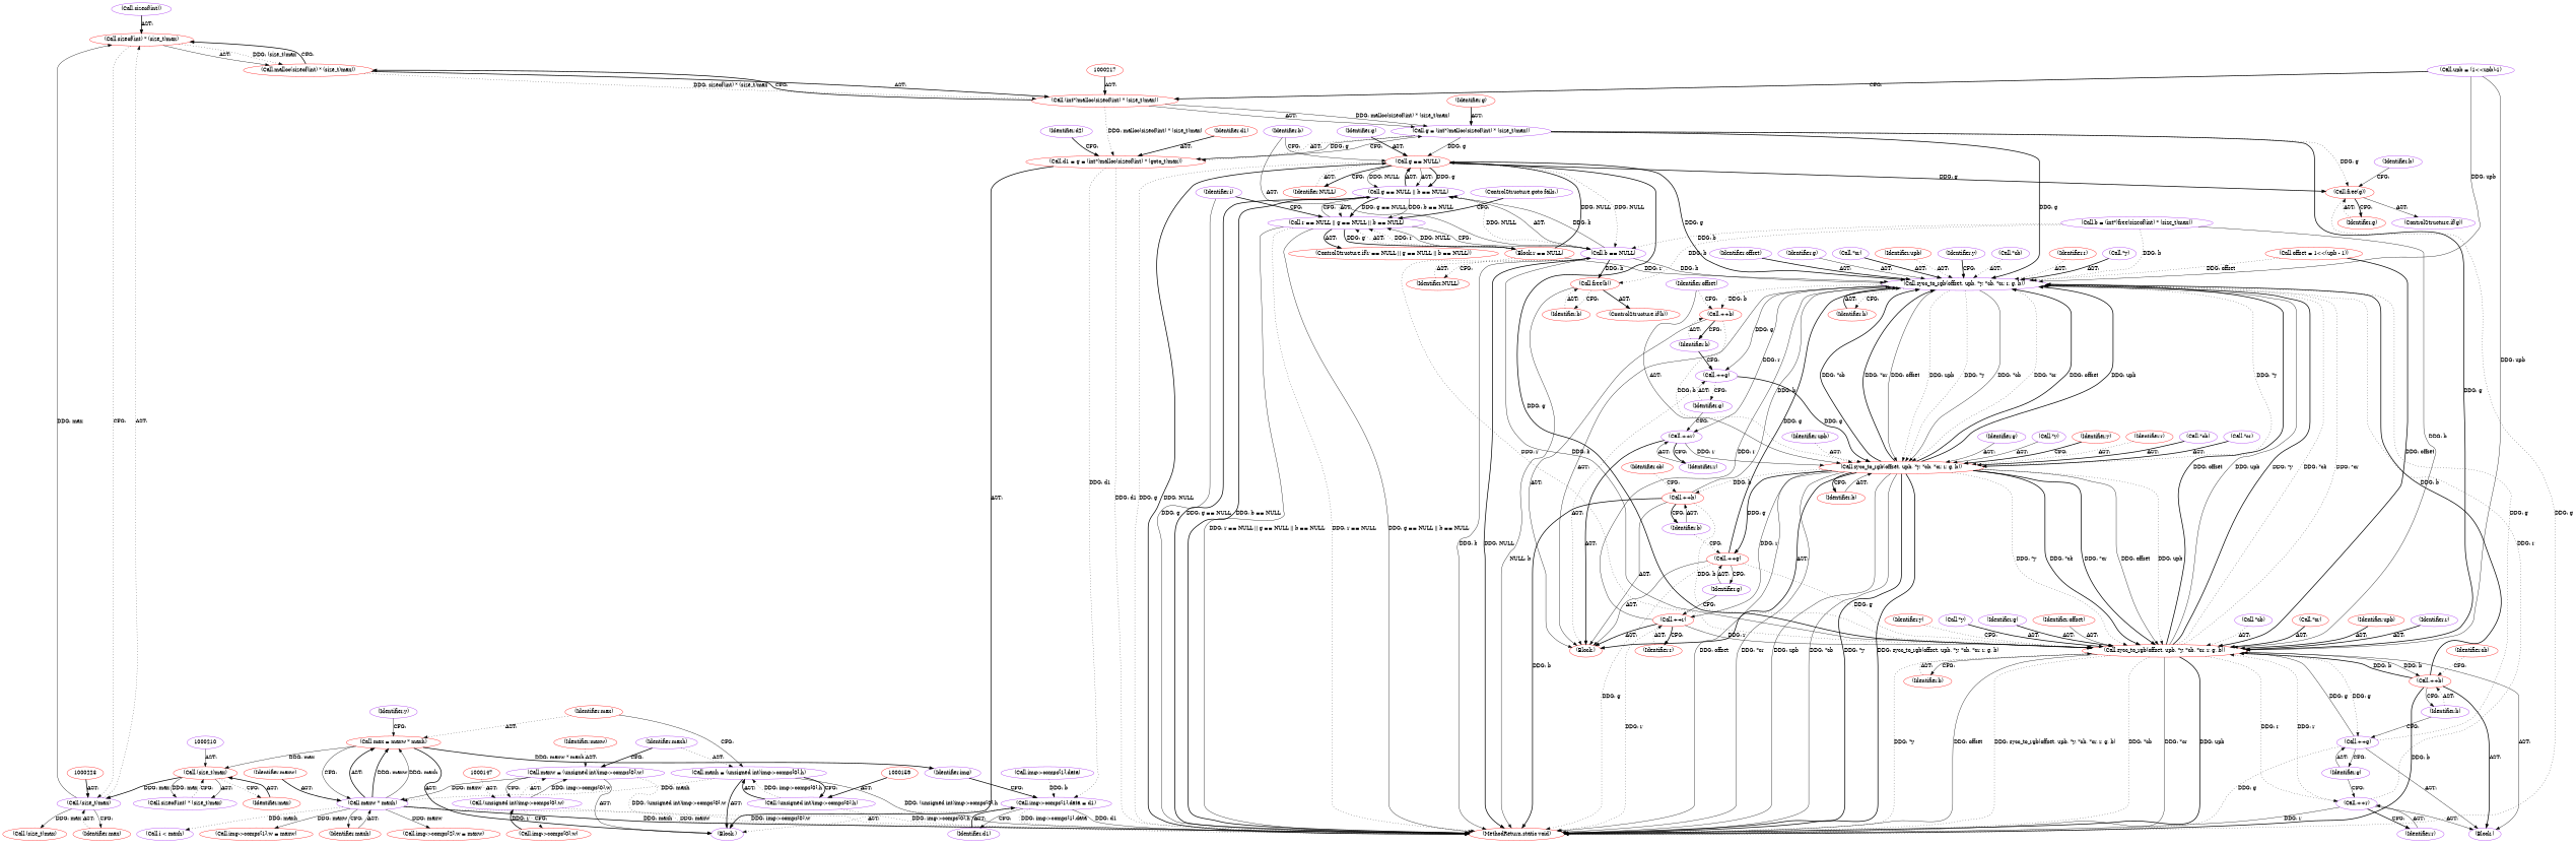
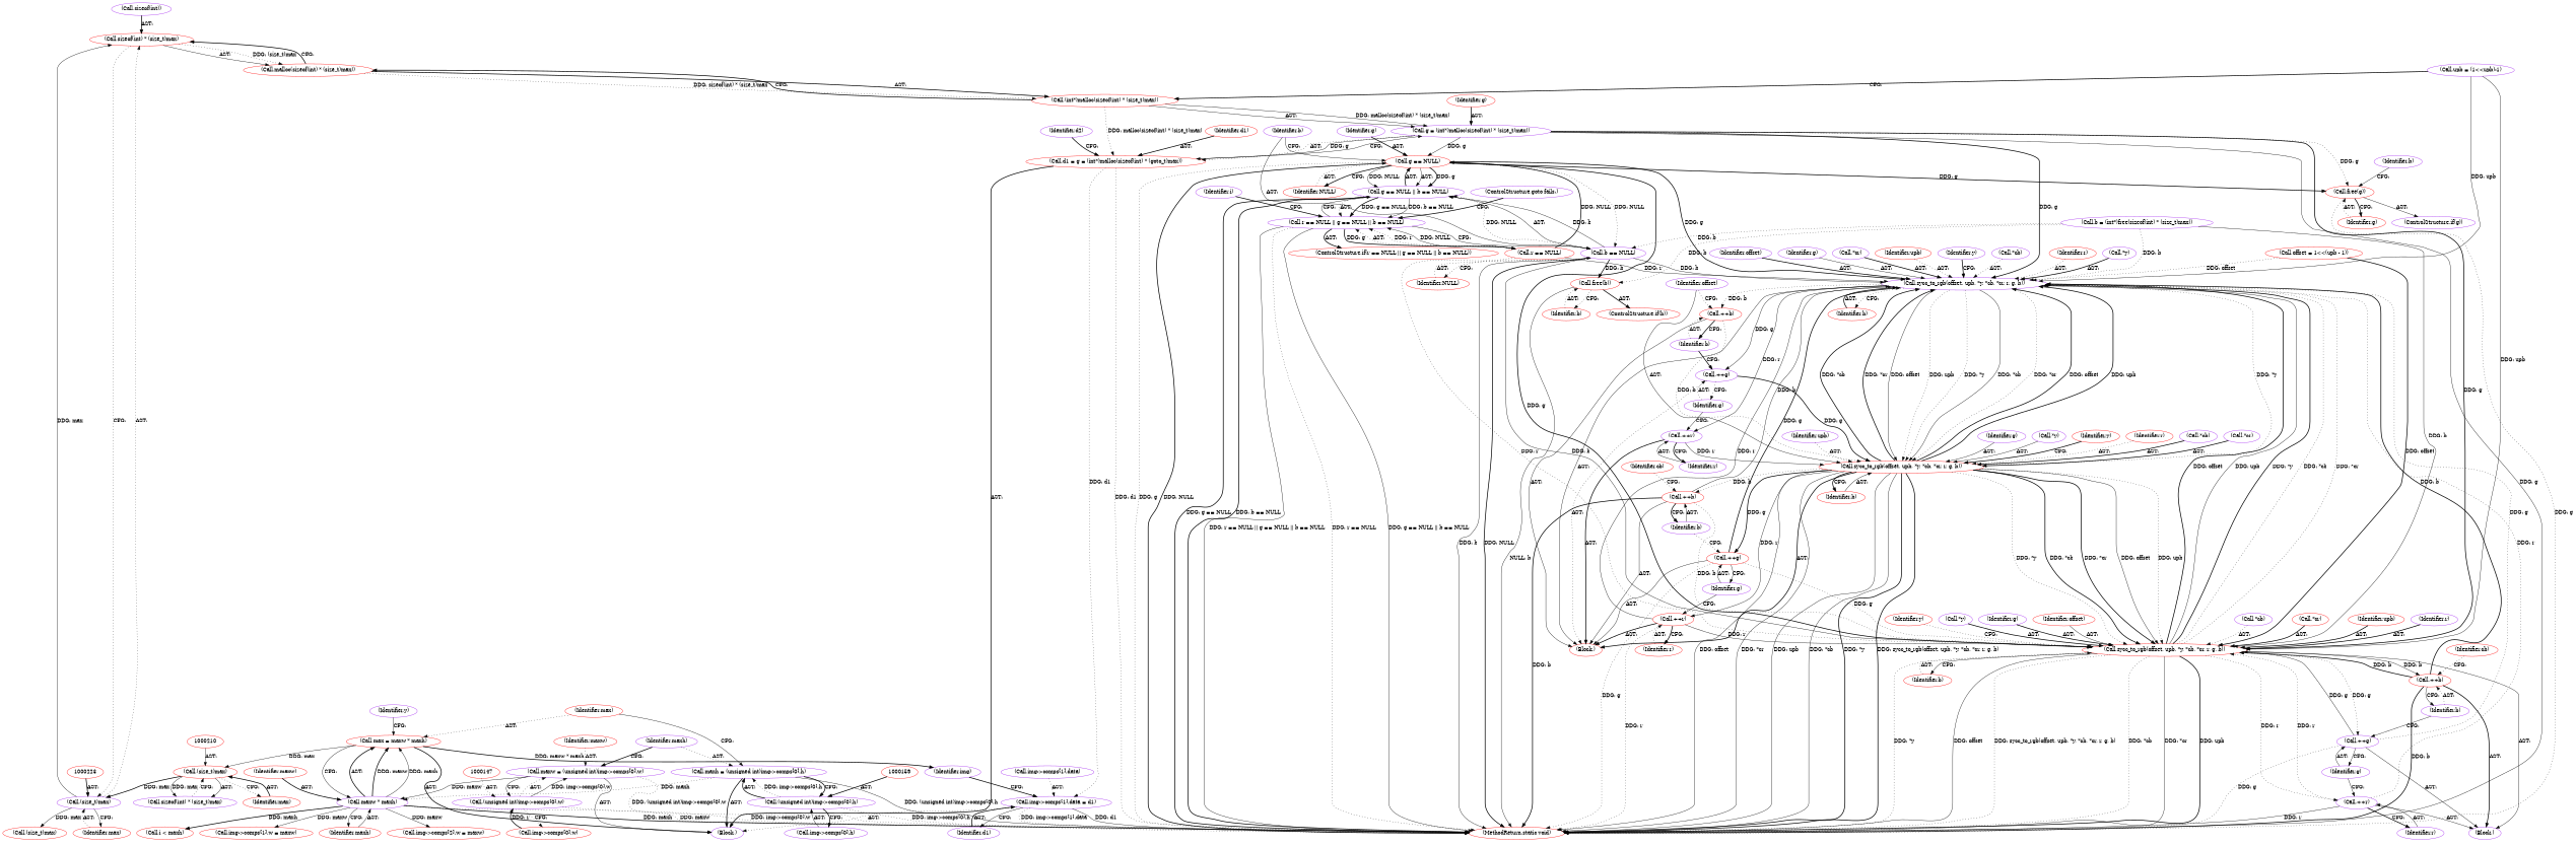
  digraph {
    node [color=purple]
    edge [style=solid]
    n1 [color=red label="(Call,sizeof(int) * (size_t)max)"]
    n2 [label="(Call,(size_t)max)"]
    n3 [color=red label="(Call,malloc(sizeof(int) * (size_t)max))"]
    n4 [color=red label="(Identifier,max)"]
    n5 [color=red label="(Call,(size_t)max)"]
    n6 [color=red label="(Call,(int*)malloc(sizeof(int) * (size_t)max))"]
    n7 [color=red label="(Call,(size_t)max)"]
    n8 [label="(Call,sizeof(int) * (size_t)max)"]
    n9 [color=red label="(Identifier,max)"]
    n10 [color=red label="(Call,max = maxw * maxh)"]
    n11 [label="(Call,maxw * maxh)"]
    n12 [label="(Block,)"]
    n13 [label="(Identifier,img)"]
    n14 [color=red label="(MethodReturn,static void)"]
    n15 [color=red label="(Identifier,maxh)"]
-   n16 [label="(Call,i < maxh)"]
+   n16 [color=red label="(Call,i < maxh)"]
    n17 [color=red label="(Call,img->comps[1].w = maxw)"]
    n18 [color=red label="(Call,img->comps[2].w = maxw)"]
    n19 [label="(Call,maxw = (unsigned int)img->comps[0].w)"]
    n20 [label="(Call,(unsigned int)img->comps[0].w)"]
    n21 [color=red label="(Call,img->comps[0].w)"]
    n22 [label="(Call,maxh = (unsigned int)img->comps[0].h)"]
    n23 [label="(Call,(unsigned int)img->comps[0].h)"]
+   n24 [label="(Call,img->comps[0].h)"]
    n25 [color=red label="(Call,d1 = g = (int*)malloc(sizeof(int) * (goto_t)max))"]
    n26 [label="(Call,g = (int*)malloc(sizeof(int) * (size_t)max))"]
    n27 [label="(Call,img->comps[1].data = d1)"]
    n28 [color=red label="(Call,g == NULL)"]
    n29 [label="(Call,sycc_to_rgb(offset, upb, *y, *cb, *cr, r, g, b))"]
    n30 [color=red label="(Call,sycc_to_rgb(offset, upb, *y, *cb, *cr, r, g, b))"]
    n31 [color=red label="(Call,free(g))"]
    n32 [label="(Identifier,d1)"]
    n33 [label="(Call,g == NULL || b == NULL)"]
    n34 [label="(Call,b == NULL)"]
    n35 [color=red label="(Identifier,NULL)"]
    n36 [label="(Call,++r)"]
    n37 [color=red label="(Call,sycc_to_rgb(offset, upb, *y, *cb, *cr, r, g, b))"]
    n38 [label="(Call,++g)"]
    n39 [color=red label="(Call,++b)"]
    n40 [color=red label="(Block,)"]
    n41 [color=red label="(Identifier,b)"]
    n42 [label="(Call,++r)"]
    n43 [label="(Call,++g)"]
    n44 [color=red label="(Call,++b)"]
    n45 [label="(Block,)"]
    n46 [color=red label="(Identifier,b)"]
    n47 [label="(ControlStructure,if(g))"]
    n48 [color=red label="(Identifier,g)"]
    n49 [label="(Call,r == NULL || g == NULL || b == NULL)"]
    n50 [color=red label="(Call,free(b))"]
    n51 [color=red label="(Identifier,NULL)"]
    n52 [color=red label="(ControlStructure,if(r == NULL || g == NULL || b == NULL))"]
-   n53 [color=red label="(Block,r == NULL)"]
+   n53 [color=red label="(Call,r == NULL)"]
    n54 [color=red label="(Identifier,b)"]
    n55 [color=red label="(ControlStructure,if(b))"]
    n56 [label="(Identifier,r)"]
    n57 [color=red label="(Call,++r)"]
    n58 [color=red label="(Call,++g)"]
    n59 [color=red label="(Call,++b)"]
    n60 [color=red label="(Identifier,b)"]
    n61 [label="(Identifier,g)"]
    n62 [label="(Identifier,b)"]
    n63 [color=red label="(Identifier,r)"]
    n64 [label="(Identifier,g)"]
    n65 [label="(Identifier,b)"]
    n66 [label="(Identifier,r)"]
    n67 [label="(Identifier,g)"]
    n68 [label="(Identifier,b)"]
    n69 [color=red label="(Identifier,maxw)"]
    n70 [color=red label="(Identifier,d1)"]
    n71 [label="(Identifier,offset)"]
    n72 [label="(Identifier,y)"]
    n73 [label="(Call,sizeof(int))"]
    n74 [label="(Call,img->comps[1].data)"]
    n75 [label="(Identifier,g)"]
    n76 [label="(ControlStructure,goto fails;)"]
    n77 [label="(Call,*y)"]
    n78 [label="(Identifier,d2)"]
    n79 [label="(Call,*cb)"]
    n80 [color=red label="(Identifier,g)"]
    n81 [label="(Call,*cb)"]
    n82 [color=red label="(Identifier,r)"]
    n83 [label="(Identifier,g)"]
    n84 [label="(Call,*y)"]
    n85 [label="(Identifier,i)"]
    n86 [color=red label="(Call,offset = 1<<(upb - 1))"]
    n87 [color=red label="(Identifier,y)"]
    n88 [label="(Call,b = (int*)free(sizeof(int) * (size_t)max))"]
    n89 [color=red label="(Call,*cr)"]
    n90 [color=red label="(Identifier,r)"]
    n91 [label="(Identifier,b)"]
    n92 [label="(Call,upb = (1<<upb)-1)"]
    n93 [label="(Identifier,offset)"]
    n94 [color=red label="(Identifier,maxw)"]
    n95 [color=red label="(Identifier,upb)"]
    n96 [label="(Identifier,r)"]
    n97 [label="(Identifier,g)"]
    n98 [label="(Identifier,maxh)"]
    n99 [label="(Call,*cr)"]
    n100 [color=red label="(Identifier,y)"]
    n101 [color=red label="(Identifier,upb)"]
    n102 [label="(Call,*cb)"]
    n103 [color=red label="(Identifier,cb)"]
    n104 [color=red label="(Identifier,max)"]
    n105 [label="(Call,*cr)"]
    n106 [color=red label="(Identifier,cb)"]
    n107 [label="(Identifier,upb)"]
    n108 [label="(Identifier,y)"]
    n109 [label="(Call,*y)"]
    n110 [label="(Identifier,g)"]
    n111 [label="(Identifier,b)"]
    n112 [color=red label="(Identifier,offset)"]
    1000223 [color=red]
-   1000210
+   1000210 [color=red]
    n115 [color=red label=1000147]
    1000159 [color=red]
-   1000217 [color=red]
    n1 -> n2 [label="CFG: " style=dotted]
    n1 -> n3 [label="AST: "]
    n1 -> n3 [label="DDG: (size_t)max" style=dotted]
    n2 -> n1 [label="AST: " style=dotted]
    n2 -> n1 [label="DDG: max"]
    n2 -> n4 [label="CFG: "]
    n2 -> n5 [label="DDG: max"]
    n3 -> n1 [label="CFG: " style=bold]
    n3 -> n6 [label="AST: " style=bold]
    n3 -> n6 [label="DDG: sizeof(int) * (size_t)max" style=dotted]
    n4 -> n2 [label="AST: " style=dotted]
    n6 -> n3 [label="CFG: " style=bold]
    n6 -> n25 [label="DDG: malloc(sizeof(int) * (size_t)max)" style=dotted]
    n6 -> n26 [label="AST: "]
    n6 -> n26 [label="DDG: malloc(sizeof(int) * (size_t)max)"]
    n7 -> n2 [label="DDG: max" style=bold]
    n7 -> n8 [label="AST: "]
    n7 -> n8 [label="DDG: max"]
    n7 -> n9 [label="CFG: " style=dotted]
    n8 -> n7 [label="CFG: " style=dotted]
    n9 -> n7 [label="AST: " style=bold]
    n10 -> n7 [label="DDG: max"]
    n10 -> n11 [label="CFG: "]
    n10 -> n12 [label="AST: " style=bold]
    n10 -> n13 [label="DDG: maxw * maxh" style=bold]
    n11 -> n10 [label="AST: " style=bold]
    n11 -> n10 [label="DDG: maxw" style=bold]
    n11 -> n10 [label="DDG: maxh"]
    n11 -> n14 [label="DDG: maxh" style=bold]
    n11 -> n14 [label="DDG: maxw" style=dotted]
    n11 -> n15 [label="CFG: "]
-   n11 -> n16 [label="DDG: maxh" style=dotted]
+   n11 -> n16 [label="DDG: maxh" style=bold]
    n11 -> n17 [label="DDG: maxw"]
    n11 -> n18 [label="DDG: maxw"]
    n13 -> n27 [label="CFG: " style=bold]
    n15 -> n11 [label="AST: "]
    n19 -> n11 [label="DDG: maxw"]
    n19 -> n12 [label="AST: "]
    n19 -> n14 [label="DDG: (unsigned int)img->comps[0].w" style=dotted]
    n19 -> n20 [label="CFG: "]
    n20 -> n14 [label="DDG: img->comps[0].w" style=dotted]
    n20 -> n19 [label="AST: " style=dotted]
    n20 -> n19 [label="DDG: img->comps[0].w"]
    n20 -> n21 [label="CFG: " style=dotted]
    n21 -> n20 [label="DDG: r" style=bold]
    n22 -> n11 [label="DDG: maxh" style=dotted]
    n22 -> n12 [label="AST: " style=bold]
    n22 -> n14 [label="DDG: (unsigned int)img->comps[0].h"]
    n22 -> n23 [label="CFG: " style=bold]
    n23 -> n14 [label="DDG: img->comps[0].h" style=dotted]
    n23 -> n22 [label="AST: " style=bold]
    n23 -> n22 [label="DDG: img->comps[0].h" style=dotted]
+   n23 -> n24 [label="CFG: " style=bold]
+   n24 -> n23 [label="AST: "]
    n25 -> n12 [label="AST: " style=bold]
    n25 -> n14 [label="DDG: d1" style=dotted]
    n25 -> n26 [label="CFG: "]
    n25 -> n27 [label="DDG: d1" style=dotted]
-   n85 -> n14 [label="DDG: g"]
+   n26 -> n14 [label="DDG: g"]
    n26 -> n25 [label="AST: " style=dotted]
    n26 -> n25 [label="DDG: g"]
    n26 -> n28 [label="DDG: g"]
    n26 -> n29 [label="DDG: g" style=bold]
    n26 -> n30 [label="DDG: g" style=bold]
    n26 -> n31 [label="DDG: g" style=dotted]
    n27 -> n12 [label="AST: " style=dotted]
    n27 -> n14 [label="DDG: img->comps[1].data" style=dotted]
    n27 -> n14 [label="DDG: d1"]
    n27 -> n32 [label="CFG: "]
    n28 -> n14 [label="DDG: g" style=dotted]
    n28 -> n14 [label="DDG: NULL" style=bold]
    n28 -> n29 [label="DDG: g" style=bold]
    n28 -> n30 [label="DDG: g" style=bold]
    n28 -> n31 [label="DDG: g" style=bold]
    n28 -> n33 [label="AST: "]
    n28 -> n33 [label="DDG: g" style=bold]
    n28 -> n33 [label="DDG: NULL"]
    n28 -> n34 [label="DDG: NULL" style=dotted]
    n28 -> n35 [label="CFG: " style=bold]
    n29 -> n36 [label="DDG: r"]
    n29 -> n37 [label="DDG: offset"]
    n29 -> n37 [label="DDG: upb" style=dotted]
    n29 -> n37 [label="DDG: *y" style=dotted]
    n29 -> n37 [label="DDG: *cb"]
    n29 -> n37 [label="DDG: *cr" style=dotted]
    n29 -> n38 [label="DDG: g"]
    n29 -> n39 [label="DDG: b" style=dotted]
    n29 -> n40 [label="AST: "]
    n29 -> n41 [label="CFG: " style=dotted]
    n30 -> n14 [label="DDG: sycc_to_rgb(offset, upb, *y, *cb, *cr, r, g, b)" style=dotted]
    n30 -> n14 [label="DDG: *cb" style=dotted]
    n30 -> n14 [label="DDG: *cr"]
    n30 -> n14 [label="DDG: upb" style=bold]
    n30 -> n14 [label="DDG: *y" style=dotted]
    n30 -> n14 [label="DDG: offset"]
    n30 -> n29 [label="DDG: offset" style=bold]
    n30 -> n29 [label="DDG: upb"]
    n30 -> n29 [label="DDG: *y" style=bold]
    n30 -> n29 [label="DDG: *cb" style=dotted]
    n30 -> n29 [label="DDG: *cr" style=dotted]
    n30 -> n42 [label="DDG: r" style=dotted]
    n30 -> n43 [label="DDG: g" style=dotted]
    n30 -> n44 [label="DDG: b"]
    n30 -> n45 [label="AST: "]
    n30 -> n46 [label="CFG: "]
    n31 -> n14 [label="DDG: g" style=dotted]
    n31 -> n47 [label="AST: "]
    n31 -> n48 [label="CFG: " style=bold]
    n32 -> n27 [label="AST: " style=bold]
    n33 -> n14 [label="DDG: g == NULL" style=bold]
    n33 -> n14 [label="DDG: b == NULL" style=bold]
    n33 -> n28 [label="AST: " style=bold]
    n33 -> n49 [label="AST: " style=dotted]
    n33 -> n49 [label="DDG: g == NULL" style=bold]
    n33 -> n49 [label="DDG: b == NULL"]
    n34 -> n14 [label="DDG: b"]
    n34 -> n14 [label="DDG: NULL" style=bold]
    n34 -> n29 [label="DDG: b"]
    n34 -> n30 [label="DDG: b"]
    n34 -> n33 [label="AST: "]
    n34 -> n33 [label="DDG: b"]
    n34 -> n33 [label="DDG: NULL" style=dotted]
    n34 -> n50 [label="DDG: b" style=bold]
    n34 -> n51 [label="CFG: " style=dotted]
    n35 -> n28 [label="AST: " style=dotted]
    n36 -> n37 [label="DDG: r"]
    n36 -> n40 [label="AST: " style=bold]
    n36 -> n56 [label="CFG: " style=bold]
    n37 -> n14 [label="DDG: offset"]
    n37 -> n14 [label="DDG: *cr"]
    n37 -> n14 [label="DDG: upb"]
    n37 -> n14 [label="DDG: *cb"]
    n37 -> n14 [label="DDG: *y" style=bold]
    n37 -> n14 [label="DDG: sycc_to_rgb(offset, upb, *y, *cb, *cr, r, g, b)" style=bold]
    n37 -> n29 [label="DDG: offset" style=bold]
    n37 -> n29 [label="DDG: upb" style=bold]
    n37 -> n29 [label="DDG: *y" style=dotted]
    n37 -> n29 [label="DDG: *cb" style=bold]
    n37 -> n29 [label="DDG: *cr" style=bold]
    n37 -> n30 [label="DDG: offset"]
    n37 -> n30 [label="DDG: upb" style=dotted]
    n37 -> n30 [label="DDG: *y" style=dotted]
    n37 -> n30 [label="DDG: *cb" style=bold]
    n37 -> n30 [label="DDG: *cr" style=bold]
    n37 -> n40 [label="AST: " style=bold]
    n37 -> n57 [label="DDG: r"]
    n37 -> n58 [label="DDG: g" style=bold]
    n37 -> n59 [label="DDG: b" style=dotted]
    n37 -> n60 [label="CFG: " style=bold]
    n38 -> n37 [label="DDG: g" style=bold]
    n38 -> n40 [label="AST: " style=dotted]
    n38 -> n61 [label="CFG: " style=dotted]
    n39 -> n37 [label="DDG: b" style=dotted]
    n39 -> n40 [label="AST: "]
    n39 -> n62 [label="CFG: " style=bold]
    n41 -> n29 [label="AST: " style=bold]
    n42 -> n14 [label="DDG: r"]
    n42 -> n29 [label="DDG: r" style=dotted]
    n42 -> n30 [label="DDG: r" style=dotted]
    n42 -> n45 [label="AST: "]
    n42 -> n66 [label="CFG: " style=bold]
    n43 -> n14 [label="DDG: g" style=dotted]
    n43 -> n29 [label="DDG: g" style=dotted]
    n43 -> n30 [label="DDG: g"]
    n43 -> n45 [label="AST: "]
    n43 -> n67 [label="CFG: "]
    n44 -> n14 [label="DDG: b" style=bold]
    n44 -> n29 [label="DDG: b" style=bold]
    n44 -> n30 [label="DDG: b" style=bold]
    n44 -> n45 [label="AST: " style=bold]
    n44 -> n68 [label="CFG: "]
    n46 -> n30 [label="AST: " style=dotted]
    n48 -> n31 [label="AST: " style=dotted]
    n49 -> n14 [label="DDG: r == NULL || g == NULL || b == NULL"]
    n49 -> n14 [label="DDG: r == NULL" style=dotted]
    n49 -> n14 [label="DDG: g == NULL || b == NULL"]
    n49 -> n33 [label="CFG: "]
    n49 -> n34 [label="CFG: "]
    n49 -> n52 [label="AST: " style=bold]
    n49 -> n53 [label="DDG: g" style=bold]
    n50 -> n14 [label="NULL: b"]
    n50 -> n54 [label="CFG: " style=dotted]
    n50 -> n55 [label="AST: " style=bold]
    n51 -> n34 [label="AST: " style=dotted]
    n53 -> n28 [label="DDG: NULL" style=bold]
    n53 -> n29 [label="DDG: r"]
    n53 -> n30 [label="DDG: r" style=dotted]
    n53 -> n49 [label="AST: " style=dotted]
    n53 -> n49 [label="DDG: r" style=dotted]
    n53 -> n49 [label="DDG: NULL"]
    n54 -> n50 [label="AST: " style=dotted]
    n56 -> n36 [label="AST: "]
    n57 -> n14 [label="DDG: r" style=dotted]
    n57 -> n29 [label="DDG: r"]
    n57 -> n30 [label="DDG: r"]
    n57 -> n40 [label="AST: " style=bold]
    n57 -> n63 [label="CFG: " style=bold]
    n58 -> n14 [label="DDG: g" style=dotted]
    n58 -> n29 [label="DDG: g" style=bold]
    n58 -> n30 [label="DDG: g" style=dotted]
    n58 -> n40 [label="AST: "]
    n58 -> n64 [label="CFG: "]
    n59 -> n14 [label="DDG: b" style=bold]
    n59 -> n29 [label="DDG: b"]
    n59 -> n30 [label="DDG: b" style=dotted]
    n59 -> n40 [label="AST: "]
    n59 -> n65 [label="CFG: " style=bold]
    n60 -> n37 [label="AST: "]
    n61 -> n36 [label="CFG: "]
    n61 -> n38 [label="AST: " style=dotted]
    n62 -> n38 [label="CFG: " style=bold]
    n62 -> n39 [label="AST: " style=dotted]
    n63 -> n57 [label="AST: " style=dotted]
    n64 -> n57 [label="CFG: "]
    n64 -> n58 [label="AST: "]
    n65 -> n58 [label="CFG: " style=dotted]
    n65 -> n59 [label="AST: "]
    n66 -> n42 [label="AST: "]
    n67 -> n42 [label="CFG: "]
    n67 -> n43 [label="AST: "]
    n68 -> n43 [label="CFG: "]
    n68 -> n44 [label="AST: " style=dotted]
    n69 -> n11 [label="AST: " style=bold]
    n70 -> n25 [label="AST: " style=bold]
    n71 -> n37 [label="AST: "]
    n71 -> n39 [label="CFG: " style=dotted]
    n72 -> n29 [label="CFG: " style=bold]
    n73 -> n1 [label="AST: " style=bold]
-   n74 -> n27 [label="DDG: b" style=dotted]
+   n74 -> n27 [label="AST: " style=dotted]
    n75 -> n37 [label="AST: "]
    n76 -> n49 [label="CFG: " style=bold]
    n77 -> n37 [label="AST: "]
    n78 -> n25 [label="CFG: " style=bold]
    n79 -> n29 [label="AST: " style=dotted]
    n80 -> n26 [label="AST: " style=bold]
    n81 -> n30 [label="AST: " style=dotted]
    n82 -> n29 [label="AST: " style=dotted]
    n83 -> n28 [label="AST: " style=bold]
    n84 -> n29 [label="AST: " style=bold]
    n85 -> n49 [label="CFG: " style=bold]
    n86 -> n29 [label="DDG: offset" style=dotted]
    n86 -> n30 [label="DDG: offset" style=bold]
    n87 -> n37 [label="CFG: " style=bold]
    n88 -> n29 [label="DDG: b" style=dotted]
    n88 -> n30 [label="DDG: b"]
    n88 -> n34 [label="DDG: b" style=dotted]
    n88 -> n50 [label="DDG: b" style=dotted]
    n89 -> n30 [label="AST: " style=bold]
    n90 -> n37 [label="AST: " style=dotted]
    n91 -> n31 [label="CFG: "]
    n92 -> n6 [label="CFG: " style=bold]
    n92 -> n29 [label="DDG: upb"]
    n92 -> n30 [label="DDG: upb"]
    n93 -> n29 [label="AST: " style=bold]
    n94 -> n19 [label="AST: " style=dotted]
    n95 -> n30 [label="AST: " style=bold]
    n96 -> n30 [label="AST: " style=bold]
    n97 -> n29 [label="AST: "]
    n98 -> n19 [label="CFG: " style=bold]
    n98 -> n22 [label="AST: " style=dotted]
    n99 -> n29 [label="AST: " style=bold]
    n100 -> n30 [label="CFG: " style=dotted]
    n101 -> n29 [label="AST: " style=dotted]
    n102 -> n37 [label="AST: " style=bold]
    n103 -> n59 [label="CFG: " style=dotted]
    n104 -> n10 [label="AST: " style=dotted]
    n104 -> n22 [label="CFG: "]
    n105 -> n37 [label="AST: " style=bold]
    n106 -> n44 [label="CFG: " style=dotted]
    n107 -> n37 [label="AST: " style=dotted]
    n108 -> n10 [label="CFG: "]
    n109 -> n30 [label="AST: " style=bold]
    n110 -> n30 [label="AST: " style=bold]
    n111 -> n28 [label="CFG: "]
    n111 -> n34 [label="AST: "]
    n112 -> n30 [label="AST: "]
    1000223 -> n2 [label="AST: " style=bold]
    1000210 -> n7 [label="AST: "]
    n115 -> n20 [label="AST: " style=dotted]
    1000159 -> n23 [label="AST: " style=bold]
-   1000217 -> n6 [label="AST: " style=bold]
  }
